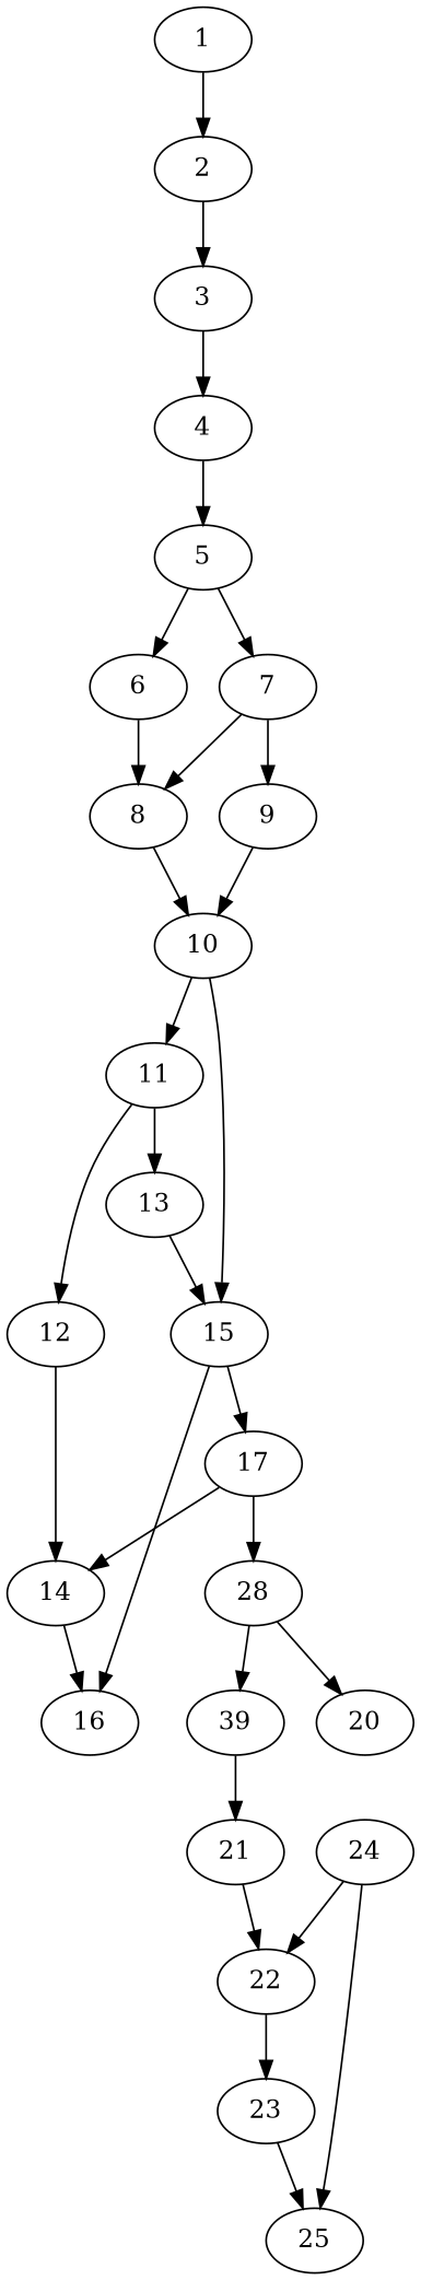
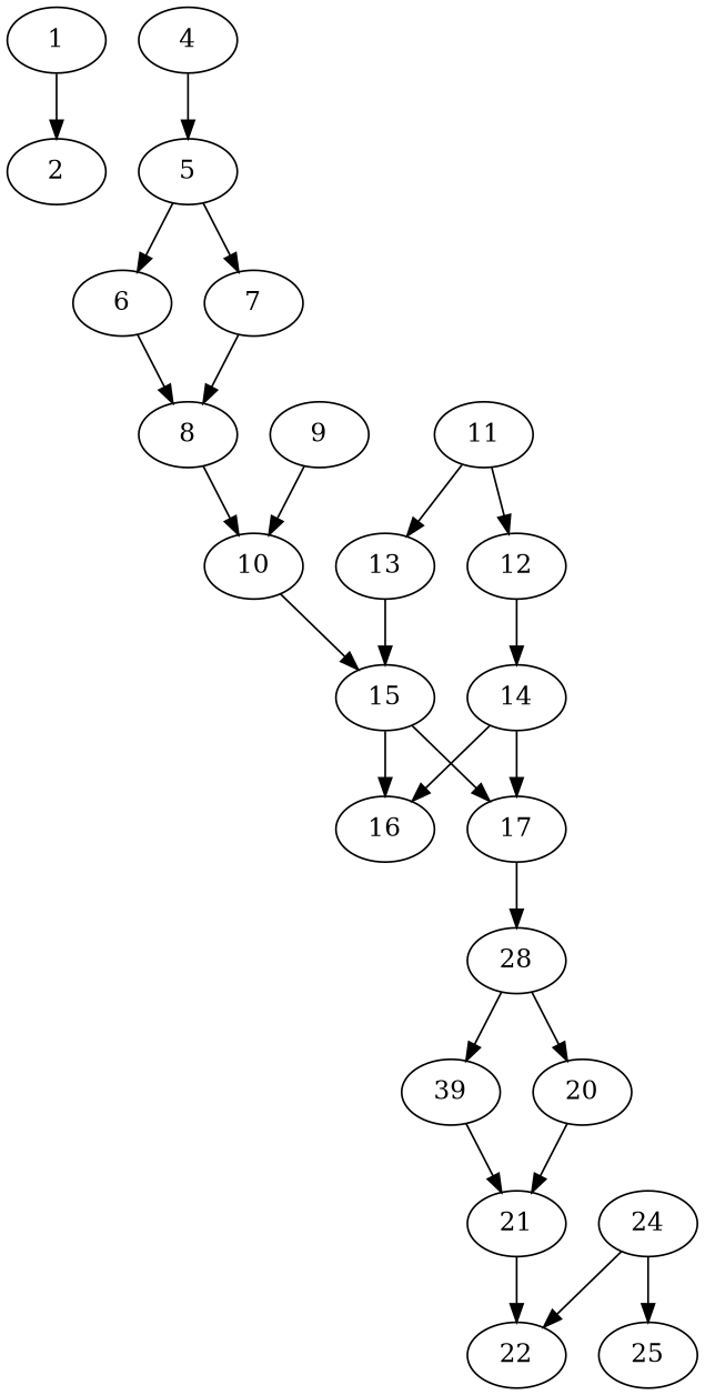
  digraph {
    node [alpha=0.05]
    1 [alpha=0.18 expect_size=46694400]
    2 [alpha=0.09 expect_size=6167552]
-   3 [expect_size=5937152]
    4 [alpha=0.04 expect_size=27921408]
    5 [alpha=0.06 expect_size=41810944]
    6 [alpha=0.11 expect_size=10686464]
    7 [alpha=0.12 expect_size=40522752]
    8 [alpha=0.08 expect_size=5499904]
    9 [alpha=0.19 expect_size=38045696]
    10 [alpha=0.10 expect_size=13136896]
    11 [alpha=0.18 expect_size=52052992]
    15 [alpha=0.13 expect_size=41939968]
    12 [alpha=0.15 expect_size=46524416]
    13 [expect_size=20477952]
    14 [expect_size=33449984]
    16 [alpha=0.11 expect_size=9980928]
    17 [alpha=0.02 expect_size=36663296]
    n18 [expect_size=17664000 label=28]
    n19 [alpha=0.09 expect_size=35832832 label=39]
    20 [alpha=0.19 expect_size=33014784]
    21 [alpha=0.07 expect_size=8929280]
    22 [alpha=0.15 expect_size=51348480]
-   23 [alpha=0.03 expect_size=39162880]
    25 [alpha=0.15 expect_size=16665600]
    24 [alpha=0.01 expect_size=52070400]
    1 -> 2
-   2 -> 3
-   3 -> 4
    4 -> 5
    5 -> 6
    5 -> 7
    6 -> 8
    7 -> 8
-   7 -> 9
    8 -> 10
    9 -> 10
-   10 -> 11
    10 -> 15
    11 -> 12
    11 -> 13
    15 -> 16
    15 -> 17
    12 -> 14
    13 -> 15
    14 -> 16
-   17 -> 14
+   14 -> 17
    17 -> n18
    n18 -> n19
    n18 -> 20
    n19 -> 21
+   20 -> 21
    21 -> 22
-   22 -> 23
-   23 -> 25
    24 -> 22
    24 -> 25
  }
